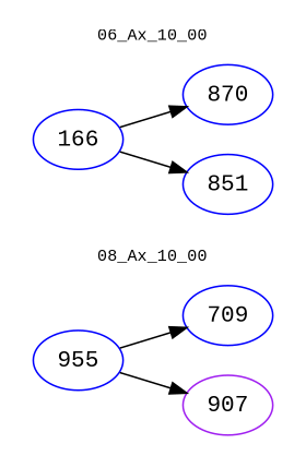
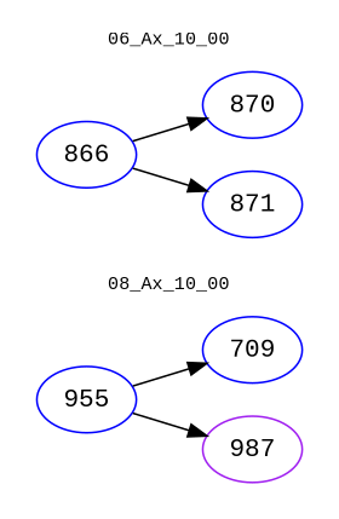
  digraph {
    fontname="Liberation Mono"
    rankdir=LR
    node [color=blue fontname="Liberation Mono"]
    edge [color=black fontname="Liberation Mono"]
    n1 [label=955]
-   n2 [color=purple label=907]
+   n2 [color=purple label=987]
    n3 [label=709]
-   n4 [label=166]
-   n5 [label=851]
+   n4 [label=866]
+   n5 [label=871]
    n6 [label=870]
    subgraph cluster_1 {
      color=white
      fontsize=10
      label="08_Ax_10_00"
      n1
      n2
      n3
    }
    subgraph cluster_2 {
      color=white
      fontsize=10
      label="06_Ax_10_00"
      n4
      n5
      n6
    }
    n1 -> n2
    n1 -> n3
    n4 -> n5
    n4 -> n6
  }
